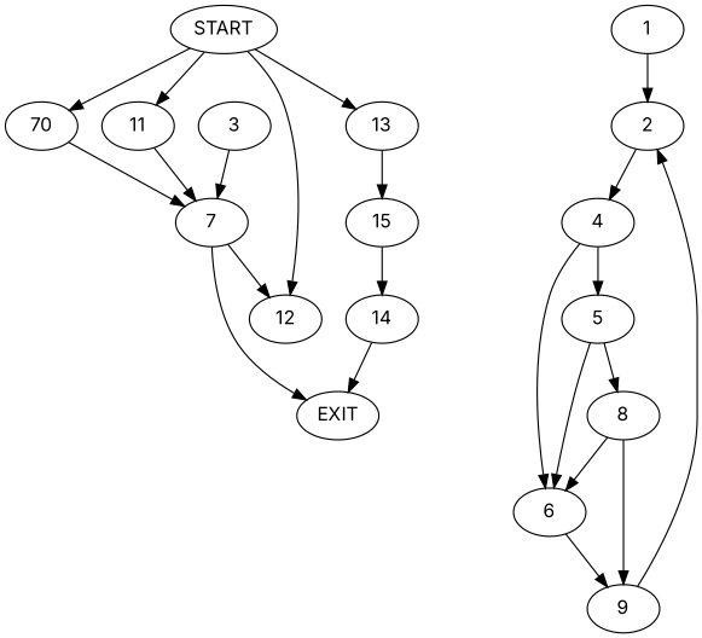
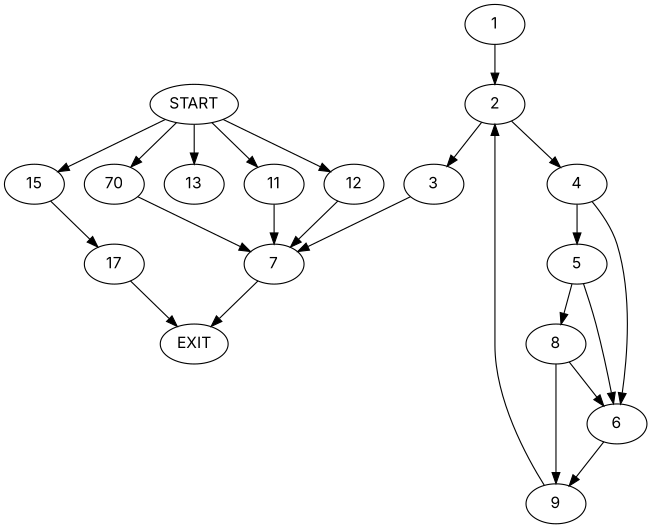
  digraph {
    fontname=Inter
    node [fontname=Inter]
    edge [fontname=Inter]
    n1 [label=START]
    n2 [label=70]
    11
    12
    13
    15
    1
    2
    7
-   14
+   14 [label=17]
    n11 [label=EXIT]
    3
    4
    5
    6
    8
    9
    n1 -> n2
    n1 -> 11
    n1 -> 12
    n1 -> 13
-   13 -> 15
+   n1 -> 15
    n2 -> 7
    11 -> 7
-   7 -> 12
+   12 -> 7
    15 -> 14
    1 -> 2
+   2 -> 3
    2 -> 4
    7 -> n11
    14 -> n11
    3 -> 7
    4 -> 5
    4 -> 6
    5 -> 6
    5 -> 8
    6 -> 9
    8 -> 6
    8 -> 9
    9 -> 2
  }
